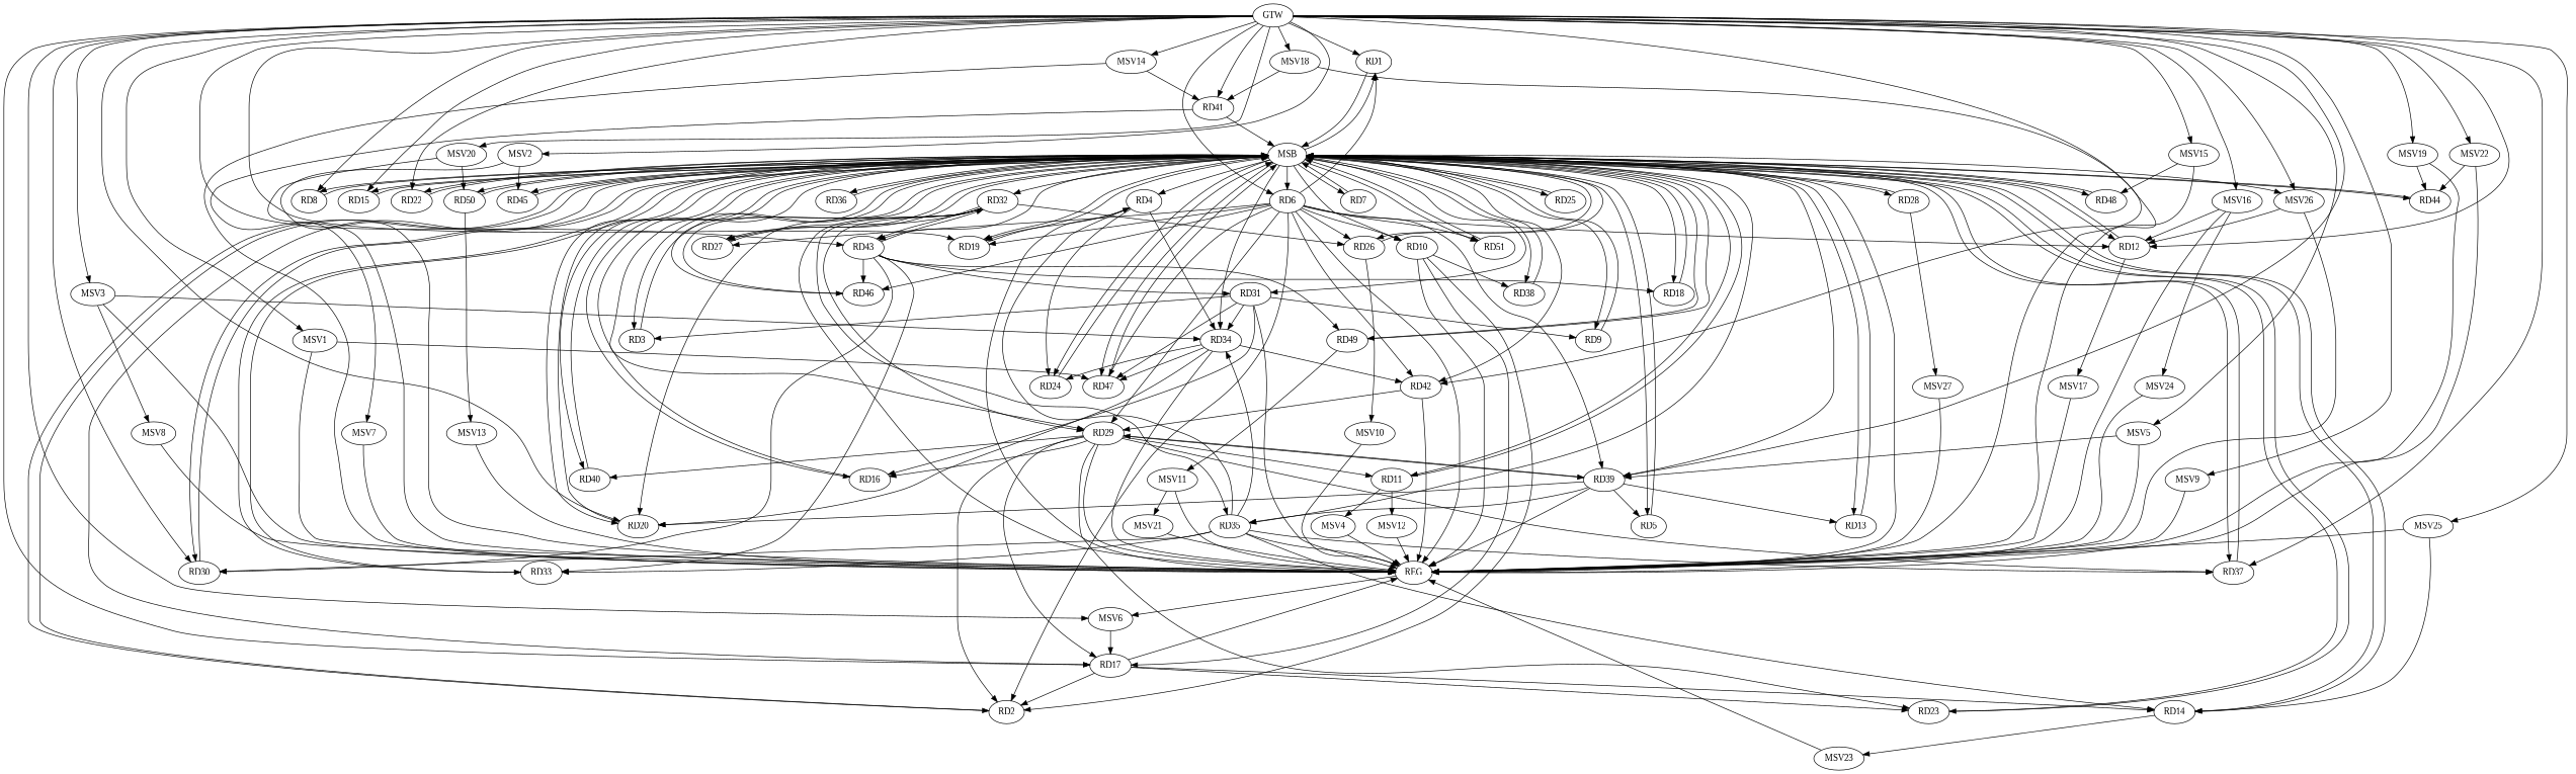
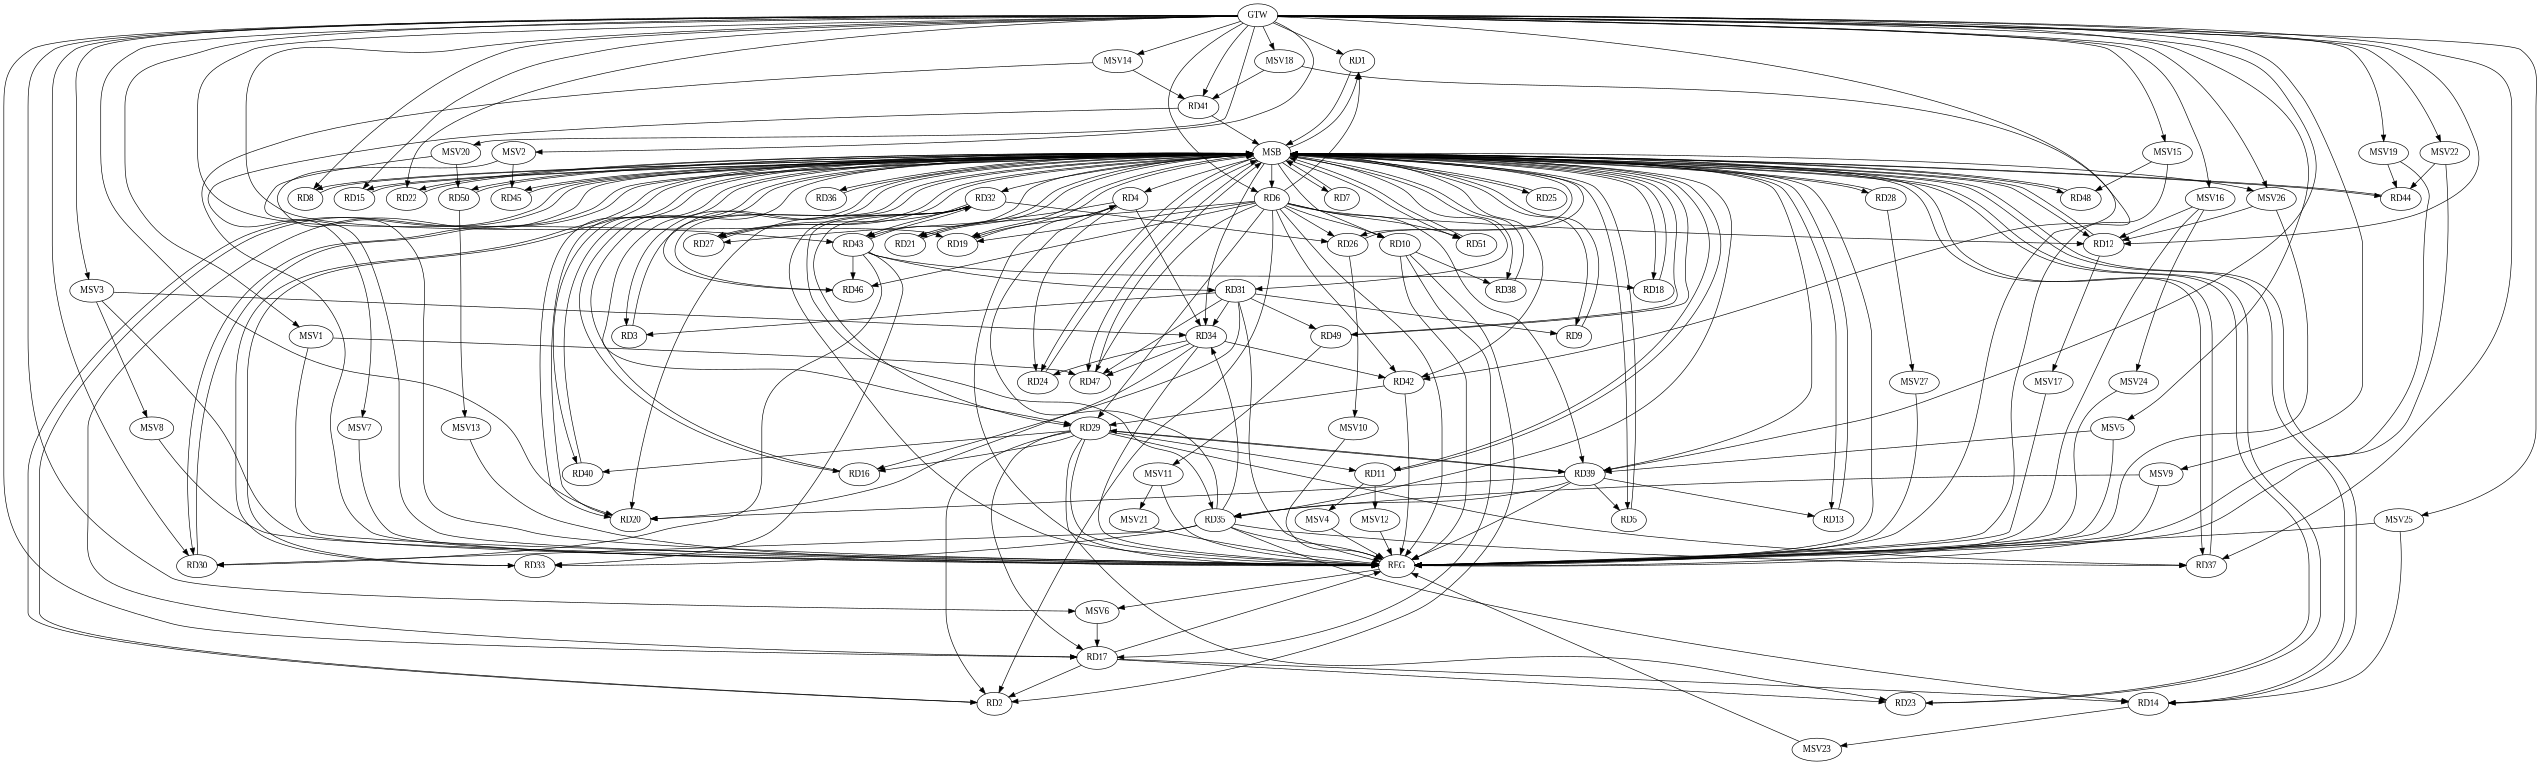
  strict digraph {
    fontname="Liberation Serif"
    node [fontname="Liberation Serif"]
    edge [fontname="Liberation Serif"]
    n1 [label=RD1]
    n2 [label=MSB]
    n3 [label=RD2]
    n4 [label=RD3]
    n5 [label=RD4]
    n6 [label=RD19]
+   n7 [label=RD21]
    n8 [label=RD24]
    n9 [label=RD34]
    n10 [label=REG]
    n11 [label=RD5]
    n12 [label=RD6]
    n13 [label=RD10]
    n14 [label=RD12]
    n15 [label=RD26]
    n16 [label=RD27]
    n17 [label=RD29]
    n18 [label=RD39]
    n19 [label=RD42]
    n20 [label=RD46]
    n21 [label=RD47]
    n22 [label=RD51]
    n23 [label=RD7]
    n24 [label=RD8]
    n25 [label=RD9]
    n26 [label=RD17]
    n27 [label=RD38]
    n28 [label=RD11]
    n29 [label=RD13]
    n30 [label=RD14]
    n31 [label=RD15]
    n32 [label=RD16]
    n33 [label=RD23]
    n34 [label=RD18]
    n35 [label=RD20]
    n36 [label=RD22]
    n37 [label=RD25]
    n38 [label=RD28]
    n39 [label=RD37]
    n40 [label=RD40]
    n41 [label=RD30]
    n42 [label=RD31]
    n43 [label=RD49]
    n44 [label=RD32]
    n45 [label=RD35]
    n46 [label=RD43]
    n47 [label=RD33]
    n48 [label=RD36]
    n49 [label=RD44]
    n50 [label=RD45]
    n51 [label=RD48]
    n52 [label=RD50]
    n53 [label=MSV26]
    n54 [label=MSV6]
    n55 [label=MSV17]
    n56 [label=MSV10]
    n57 [label=MSV4]
    n58 [label=MSV12]
    n59 [label=MSV23]
    n60 [label=MSV27]
    n61 [label=MSV11]
    n62 [label=RD41]
    n63 [label=MSV7]
    n64 [label=MSV21]
    n65 [label=MSV13]
    n66 [label=GTW]
    n67 [label=MSV1]
    n68 [label=MSV2]
    n69 [label=MSV3]
    n70 [label=MSV5]
    n71 [label=MSV9]
    n72 [label=MSV14]
    n73 [label=MSV15]
    n74 [label=MSV16]
    n75 [label=MSV18]
    n76 [label=MSV19]
    n77 [label=MSV20]
    n78 [label=MSV22]
    n79 [label=MSV25]
    n80 [label=MSV8]
    n81 [label=MSV24]
    n1 -> n2
    n2 -> n1
    n2 -> n3
    n2 -> n4
    n2 -> n5
    n2 -> n6
+   n2 -> n7
    n2 -> n8
    n2 -> n9
    n2 -> n10
    n2 -> n11
    n2 -> n12
    n2 -> n13
    n2 -> n14
    n2 -> n15
    n2 -> n16
    n2 -> n17
    n2 -> n18
    n2 -> n19
    n2 -> n20
    n2 -> n21
    n2 -> n22
    n2 -> n23
    n2 -> n24
    n2 -> n25
    n2 -> n26
    n2 -> n27
    n2 -> n28
    n2 -> n29
    n2 -> n30
    n2 -> n31
    n2 -> n32
    n2 -> n33
    n2 -> n34
    n2 -> n35
    n2 -> n36
    n2 -> n37
    n2 -> n38
    n2 -> n39
    n2 -> n40
    n2 -> n41
    n2 -> n42
    n2 -> n43
    n2 -> n44
    n2 -> n45
    n2 -> n46
    n2 -> n47
    n2 -> n48
    n2 -> n49
    n2 -> n50
    n2 -> n51
    n2 -> n52
    n2 -> n53
    n3 -> n2
    n4 -> n2
    n5 -> n6
+   n5 -> n7
    n5 -> n8
    n5 -> n9
    n5 -> n10
    n6 -> n2
+   n7 -> n2
    n8 -> n2
    n9 -> n8
    n9 -> n10
    n9 -> n19
    n9 -> n21
    n9 -> n35
    n10 -> n54
    n11 -> n2
    n12 -> n1
    n12 -> n3
    n12 -> n6
    n12 -> n10
    n12 -> n13
    n12 -> n14
    n12 -> n15
    n12 -> n16
    n12 -> n17
    n12 -> n18
    n12 -> n19
    n12 -> n20
    n12 -> n21
    n12 -> n22
    n13 -> n3
    n13 -> n10
    n13 -> n26
    n13 -> n27
    n14 -> n2
    n14 -> n55
    n15 -> n2
    n15 -> n56
    n16 -> n2
    n17 -> n3
    n17 -> n10
    n17 -> n18
    n17 -> n26
    n17 -> n28
    n17 -> n32
    n17 -> n33
    n17 -> n39
    n17 -> n40
    n18 -> n10
    n18 -> n11
    n18 -> n17
    n18 -> n29
    n18 -> n35
    n18 -> n45
    n19 -> n10
    n19 -> n17
    n20 -> n2
    n21 -> n2
    n22 -> n2
    n23 -> n2
    n24 -> n2
    n25 -> n2
    n26 -> n3
    n26 -> n10
    n26 -> n30
    n26 -> n33
    n27 -> n2
    n28 -> n2
    n28 -> n57
    n28 -> n58
    n29 -> n2
    n30 -> n2
    n30 -> n59
    n31 -> n2
    n32 -> n2
    n33 -> n2
    n34 -> n2
    n35 -> n2
    n36 -> n2
    n37 -> n2
    n38 -> n2
    n38 -> n60
    n39 -> n2
    n40 -> n2
    n41 -> n2
    n42 -> n4
    n42 -> n9
    n42 -> n10
    n42 -> n21
    n42 -> n25
    n42 -> n32
-   n46 -> n43
+   n42 -> n43
    n43 -> n2
    n43 -> n61
    n44 -> n10
    n44 -> n15
    n44 -> n16
    n44 -> n17
    n44 -> n35
    n44 -> n45
    n44 -> n46
    n45 -> n5
    n45 -> n9
    n45 -> n10
    n45 -> n30
    n45 -> n39
    n45 -> n41
    n45 -> n47
    n46 -> n20
    n46 -> n34
    n46 -> n41
    n46 -> n42
    n46 -> n44
    n46 -> n47
    n47 -> n2
    n48 -> n2
    n49 -> n2
    n50 -> n2
    n51 -> n2
    n52 -> n2
    n52 -> n65
    n53 -> n10
    n53 -> n14
    n54 -> n26
    n55 -> n10
    n56 -> n10
    n57 -> n10
    n58 -> n10
    n59 -> n10
    n60 -> n10
    n61 -> n10
    n61 -> n64
    n62 -> n2
    n62 -> n63
    n63 -> n10
    n64 -> n10
    n65 -> n10
    n66 -> n1
    n66 -> n6
    n66 -> n12
    n66 -> n14
    n66 -> n18
    n66 -> n19
    n66 -> n24
    n66 -> n26
    n66 -> n31
    n66 -> n35
    n66 -> n36
    n66 -> n39
    n66 -> n41
    n66 -> n46
    n66 -> n53
    n66 -> n54
    n66 -> n62
    n66 -> n67
    n66 -> n68
    n66 -> n69
    n66 -> n70
    n66 -> n71
    n66 -> n72
    n66 -> n73
    n66 -> n74
    n66 -> n75
    n66 -> n76
    n66 -> n77
    n66 -> n78
    n66 -> n79
    n67 -> n10
    n67 -> n21
    n68 -> n10
    n68 -> n50
    n69 -> n9
    n69 -> n10
    n69 -> n80
    n70 -> n10
    n70 -> n18
    n71 -> n10
+   n71 -> n45
    n72 -> n10
    n72 -> n62
    n73 -> n10
    n73 -> n51
    n74 -> n10
    n74 -> n14
    n74 -> n81
    n75 -> n10
    n75 -> n62
    n76 -> n10
    n76 -> n49
    n77 -> n10
    n77 -> n52
    n78 -> n10
    n78 -> n49
    n79 -> n10
    n79 -> n30
    n80 -> n10
    n81 -> n10
  }
